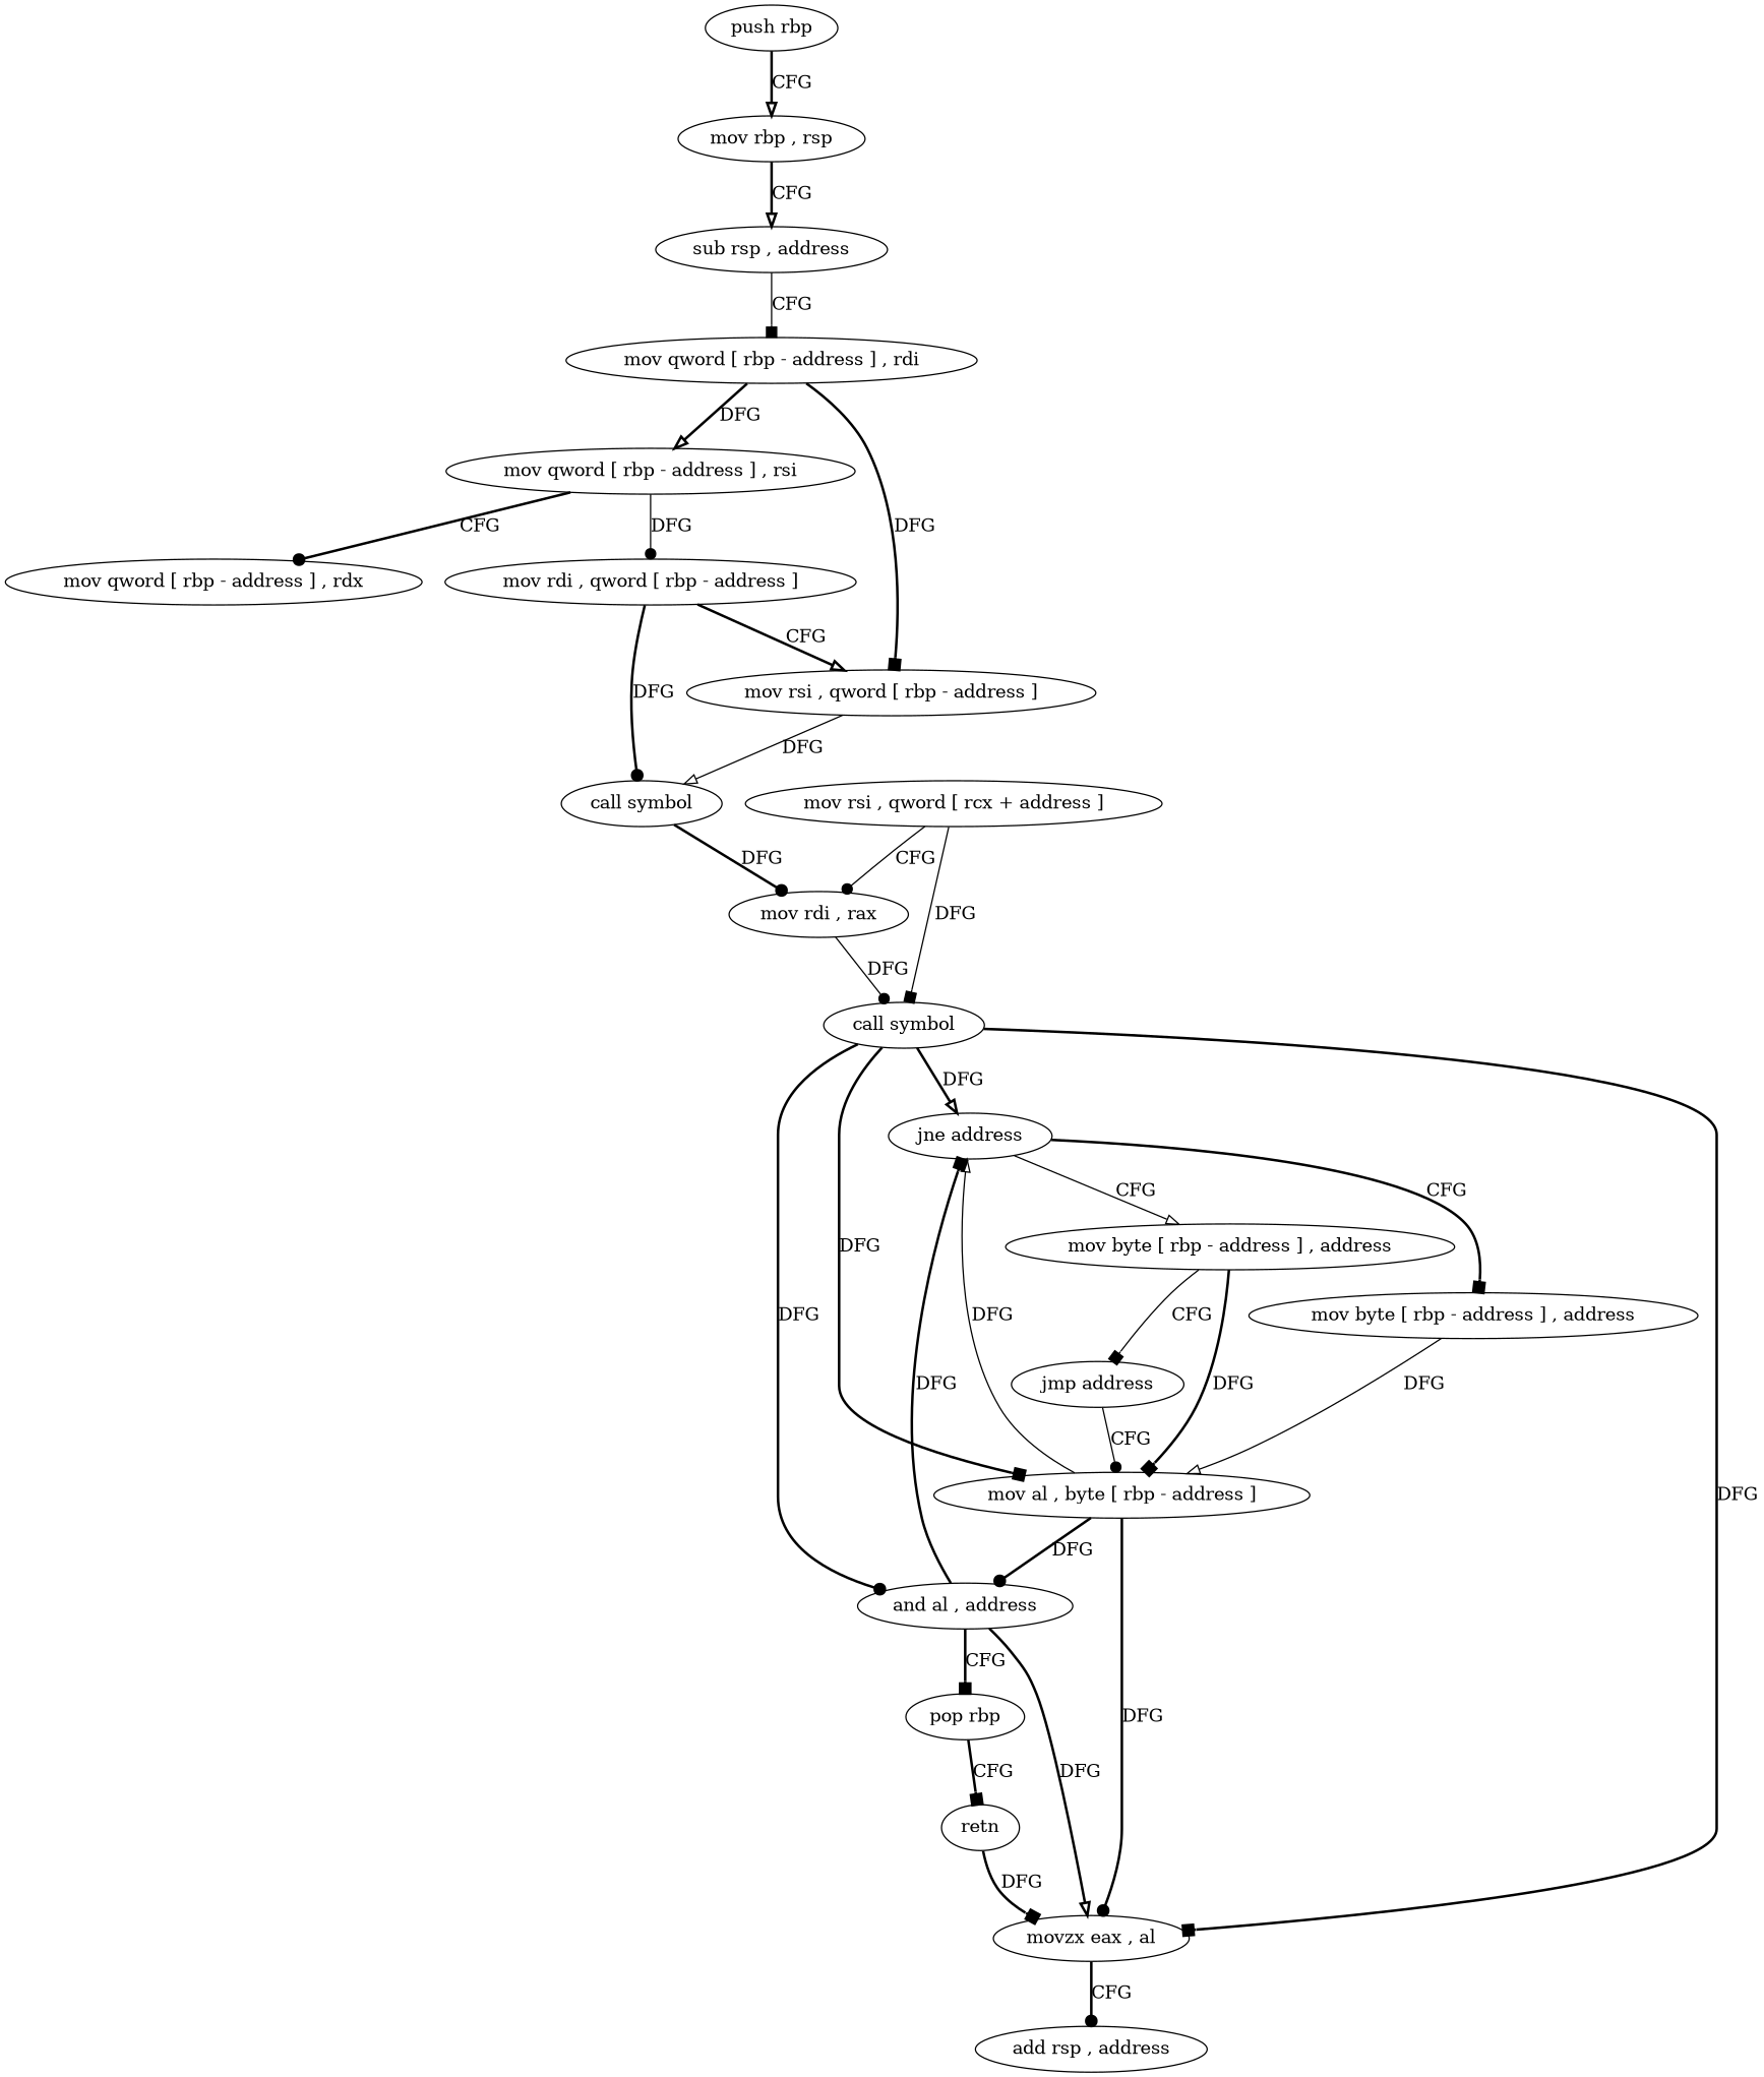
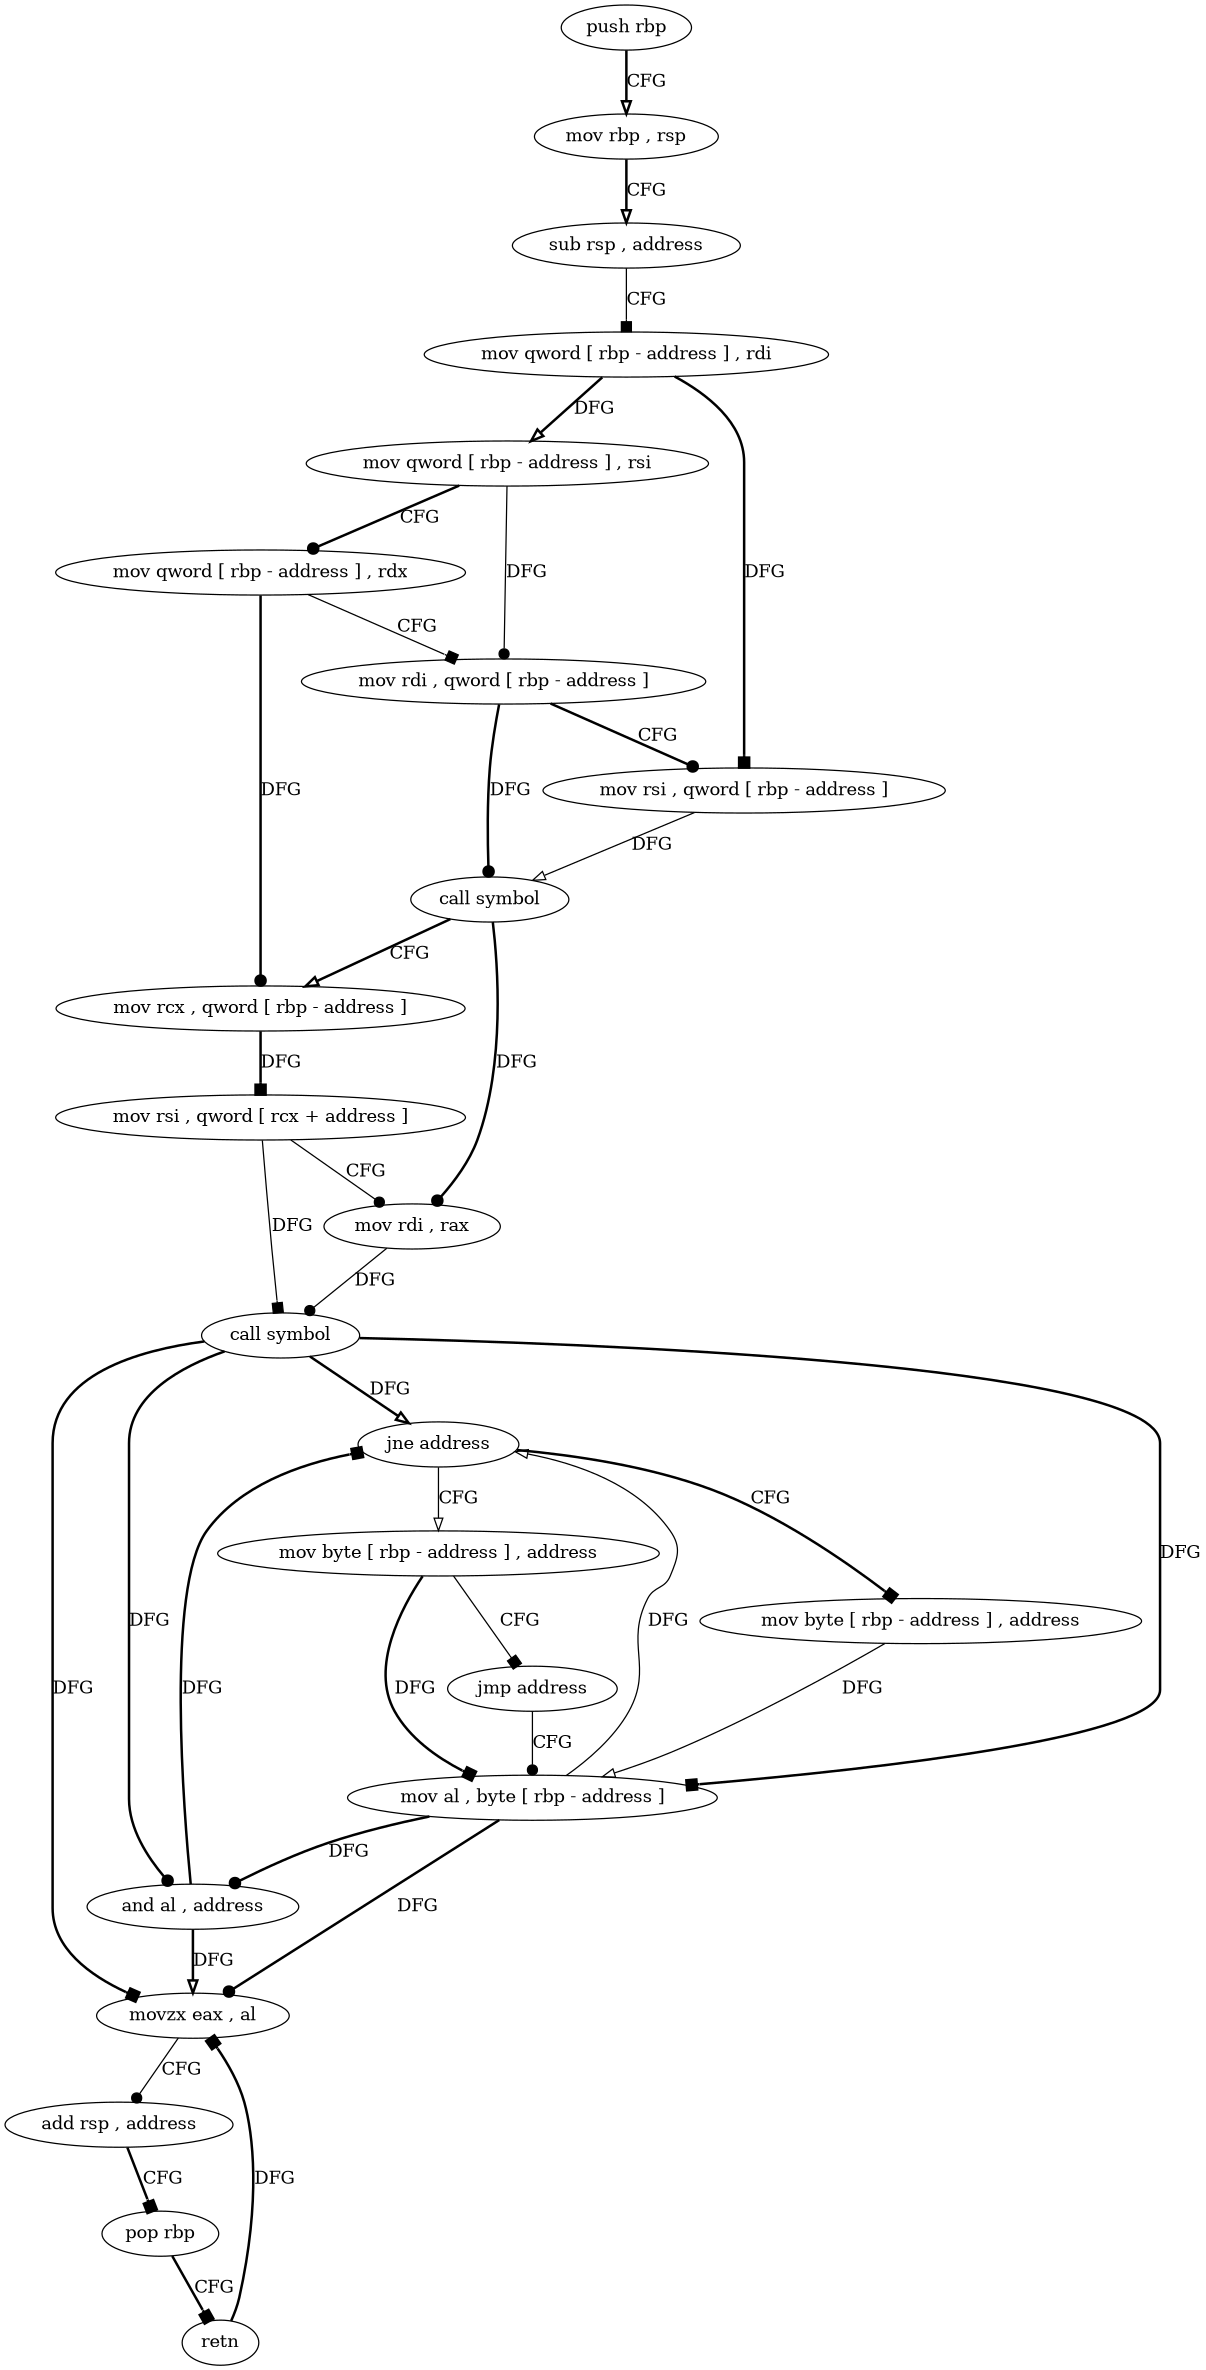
  digraph {
    edge [arrowhead=box style=bold]
    n1 [label="push rbp"]
    n2 [label="mov rbp , rsp"]
    n3 [label="sub rsp , address"]
    n4 [label="mov qword [ rbp - address ] , rdi"]
    n5 [label="mov qword [ rbp - address ] , rsi"]
    n6 [label="mov rsi , qword [ rbp - address ]"]
    n7 [label="mov qword [ rbp - address ] , rdx"]
    n8 [label="mov rdi , qword [ rbp - address ]"]
    n9 [label="call symbol"]
+   n10 [label="mov rcx , qword [ rbp - address ]"]
    n11 [label="mov rsi , qword [ rcx + address ]"]
    n12 [label="mov rdi , rax"]
    n13 [label="call symbol"]
    n14 [label="jne address"]
    n15 [label="mov al , byte [ rbp - address ]"]
    n16 [label="and al , address"]
    n17 [label="movzx eax , al"]
    n18 [label="mov byte [ rbp - address ] , address"]
    n19 [label="mov byte [ rbp - address ] , address"]
    n20 [label="add rsp , address"]
    n21 [label="jmp address"]
    n22 [label="pop rbp"]
    n23 [label=retn]
    n1 -> n2 [arrowhead=onormal label=CFG]
    n2 -> n3 [arrowhead=onormal label=CFG]
    n3 -> n4 [label=CFG style=solid]
    n4 -> n5 [arrowhead=onormal label=DFG]
    n4 -> n6 [label=DFG]
    n5 -> n7 [arrowhead=dot label=CFG]
    n5 -> n8 [arrowhead=dot label=DFG style=solid]
    n6 -> n9 [arrowhead=onormal label=DFG style=solid]
-   n8 -> n6 [arrowhead=onormal label=CFG]
+   n7 -> n8 [label=CFG style=solid]
+   n7 -> n10 [arrowhead=dot label=DFG]
+   n8 -> n6 [arrowhead=dot label=CFG]
    n8 -> n9 [arrowhead=dot label=DFG]
+   n9 -> n10 [arrowhead=onormal label=CFG]
    n9 -> n12 [arrowhead=dot label=DFG]
+   n10 -> n11 [label=DFG]
    n11 -> n12 [arrowhead=dot label=CFG style=solid]
    n11 -> n13 [label=DFG style=solid]
    n12 -> n13 [arrowhead=dot label=DFG style=solid]
    n13 -> n14 [arrowhead=onormal label=DFG]
    n13 -> n15 [label=DFG]
    n13 -> n16 [arrowhead=dot label=DFG]
    n13 -> n17 [label=DFG]
    n14 -> n18 [label=CFG]
    n14 -> n19 [arrowhead=onormal label=CFG style=solid]
    n15 -> n14 [arrowhead=onormal label=DFG style=solid]
    n15 -> n16 [arrowhead=dot label=DFG]
    n15 -> n17 [arrowhead=dot label=DFG]
    n16 -> n14 [label=DFG]
    n16 -> n17 [arrowhead=onormal label=DFG]
-   n17 -> n20 [arrowhead=dot label=CFG]
+   n17 -> n20 [arrowhead=dot label=CFG style=solid]
    n18 -> n15 [arrowhead=onormal label=DFG style=solid]
    n19 -> n15 [label=DFG]
    n19 -> n21 [label=CFG style=solid]
-   n16 -> n22 [label=CFG]
+   n20 -> n22 [label=CFG]
    n21 -> n15 [arrowhead=dot label=CFG style=solid]
    n22 -> n23 [label=CFG]
    n23 -> n17 [label=DFG]
  }
